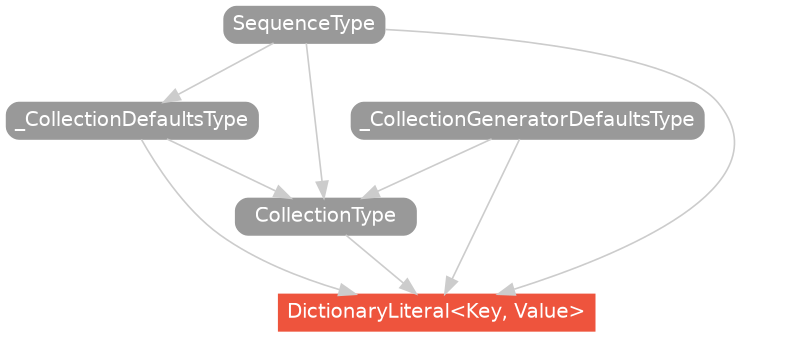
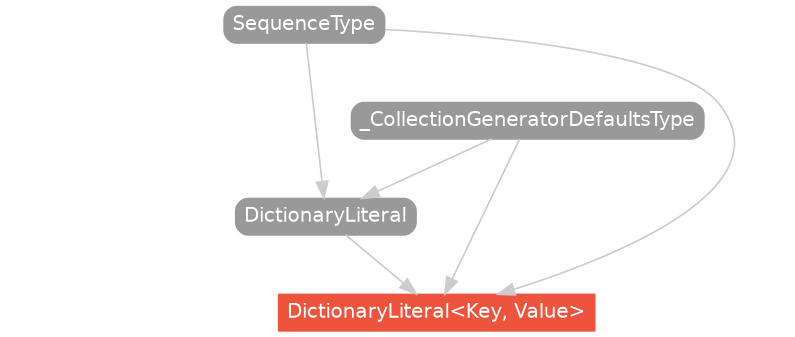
  strict digraph {
    node [color="#999999" fillcolor="#999999" fontcolor=white fontname=Helvetica fontsize=12 margin="0.07,0.05" shape=box style="filled,rounded"]
    edge [color="#cccccc"]
    "DictionaryLiteral<Key, Value>" [color="#ee543d" fillcolor="#ee543d" height=0.3 style=filled]
-   CollectionType [height=0.3]
+   CollectionType [height=0.3 label=DictionaryLiteral]
    SequenceType [height=0.3]
-   _CollectionDefaultsType [height=0.3]
    _CollectionGeneratorDefaultsType [height=0.3]
    subgraph sub_1 {
      rank=max
      "DictionaryLiteral<Key, Value>"
    }
    CollectionType -> "DictionaryLiteral<Key, Value>"
    SequenceType -> "DictionaryLiteral<Key, Value>"
    SequenceType -> CollectionType
-   SequenceType -> _CollectionDefaultsType
-   _CollectionDefaultsType -> "DictionaryLiteral<Key, Value>"
-   _CollectionDefaultsType -> CollectionType
    _CollectionGeneratorDefaultsType -> "DictionaryLiteral<Key, Value>"
    _CollectionGeneratorDefaultsType -> CollectionType
  }
